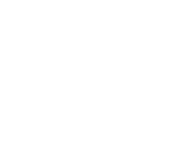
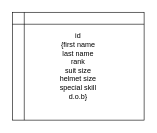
  <mxCell id="0" />
  <mxCell id="1" parent="0" />
+ <mxCell id="2" value="id&lt;br&gt;{first name&lt;br&gt;last name&lt;br&gt;rank&lt;br&gt;suit size&lt;br&gt;helmet size&lt;br&gt;special skill&lt;br&gt;d.o.b}" style="shape=internalStorage;whiteSpace=wrap;html=1;backgroundOutline=1;" vertex="1" parent="1"><mxGeometry x="20" y="20" width="220" height="180" as="geometry" /></mxCell>
